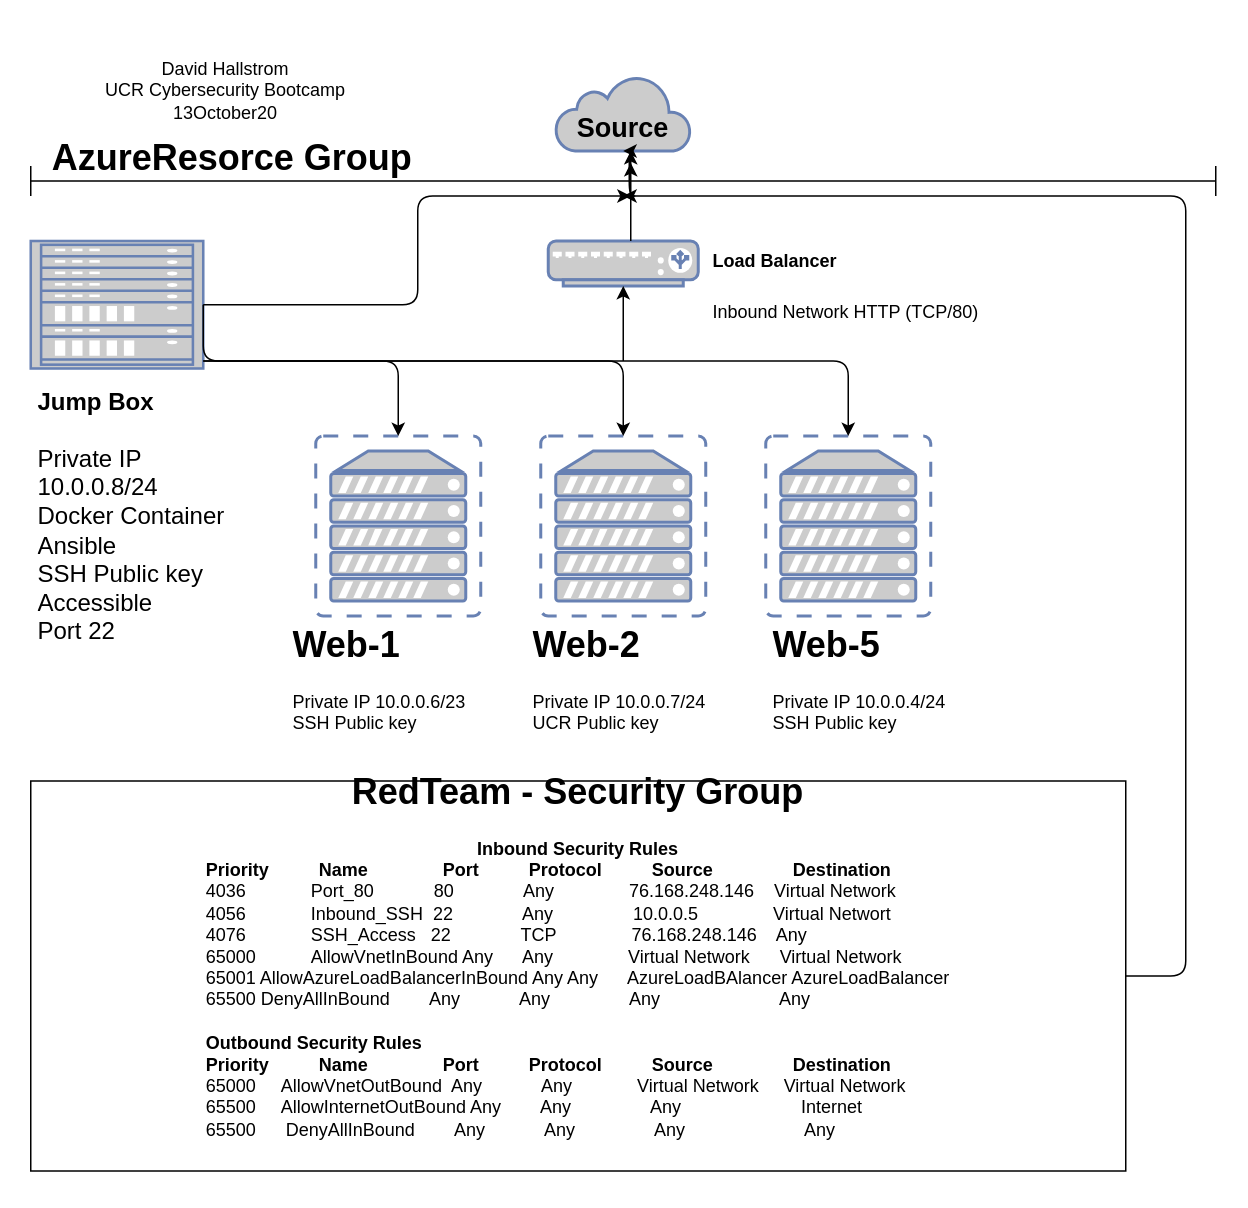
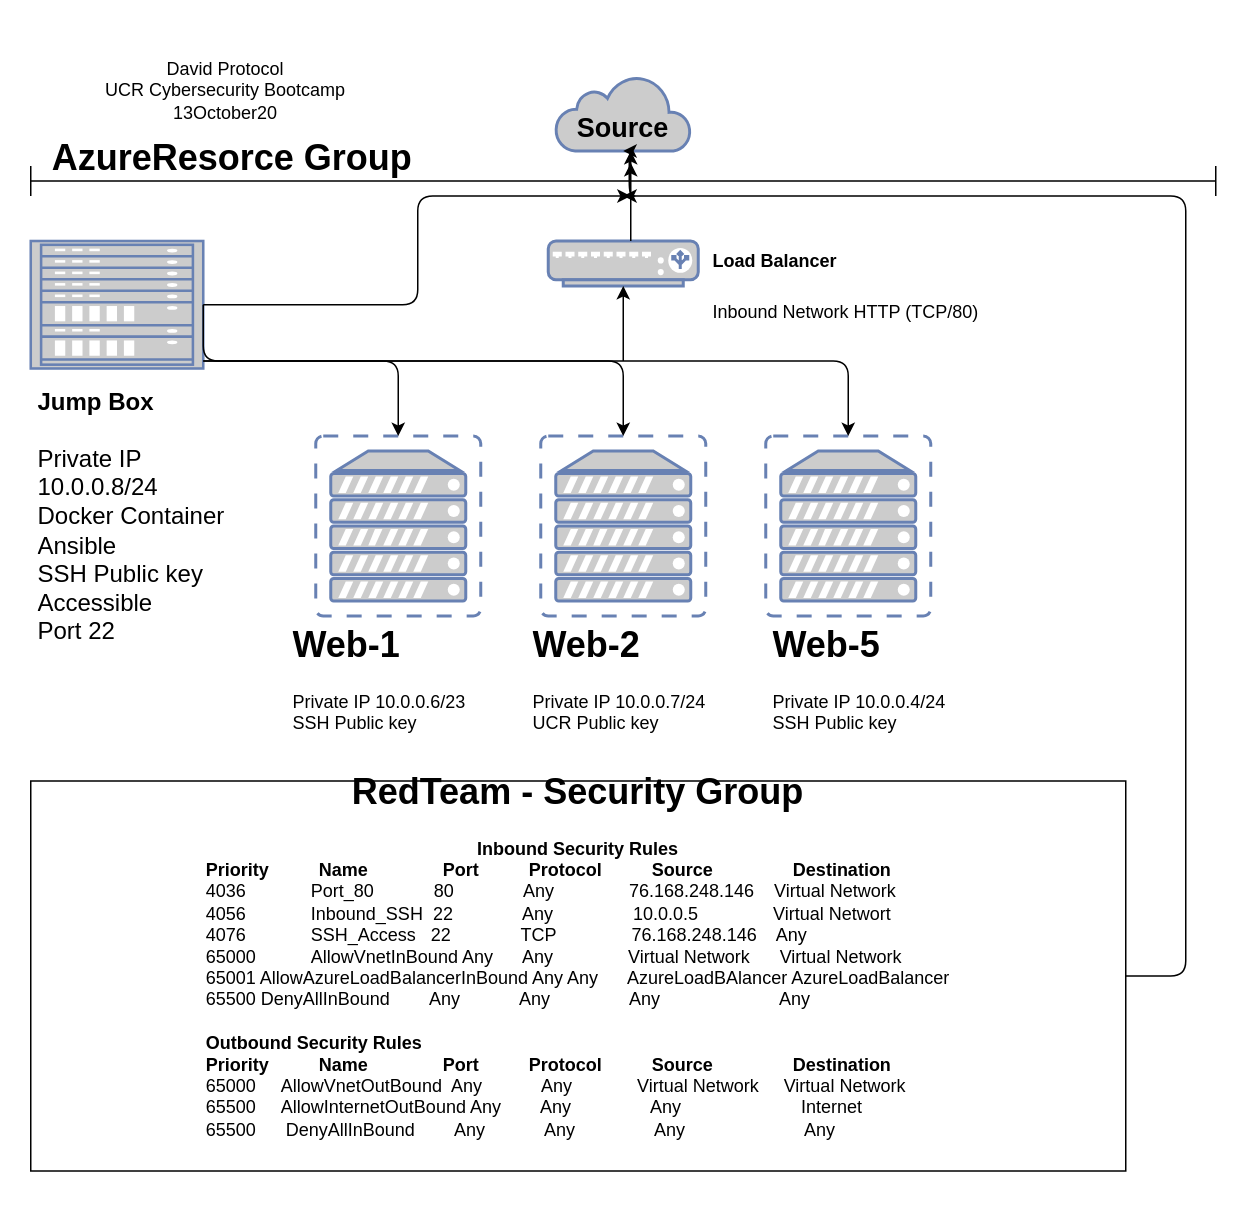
  <mxCell id="0" />
  <mxCell id="1" parent="0" />
  <mxCell id="2" value="" style="html=1;outlineConnect=0;fillColor=#CCCCCC;strokeColor=#6881B3;gradientColor=none;gradientDirection=north;strokeWidth=2;shape=mxgraph.networks.cloud;fontColor=#ffffff;" parent="1" vertex="1"><mxGeometry x="370" y="50" width="90" height="50" as="geometry" /></mxCell>
  <mxCell id="3" value="" style="fontColor=#0066CC;verticalAlign=top;verticalLabelPosition=bottom;labelPosition=center;align=center;html=1;outlineConnect=0;fillColor=#CCCCCC;strokeColor=#6881B3;gradientColor=none;gradientDirection=north;strokeWidth=2;shape=mxgraph.networks.load_balancer;" parent="1" vertex="1"><mxGeometry x="365" y="160" width="100" height="30" as="geometry" /></mxCell>
  <mxCell id="4" value="" style="fontColor=#0066CC;verticalAlign=top;verticalLabelPosition=bottom;labelPosition=center;align=center;html=1;outlineConnect=0;fillColor=#CCCCCC;strokeColor=#6881B3;gradientColor=none;gradientDirection=north;strokeWidth=2;shape=mxgraph.networks.rack;fontFamily=Helvetica;fontSize=12;" parent="1" vertex="1"><mxGeometry x="20" y="160" width="115" height="85" as="geometry" /></mxCell>
  <mxCell id="5" value="" style="fontColor=#0066CC;verticalAlign=top;verticalLabelPosition=bottom;labelPosition=center;align=center;html=1;outlineConnect=0;fillColor=#CCCCCC;strokeColor=#6881B3;gradientColor=none;gradientDirection=north;strokeWidth=2;shape=mxgraph.networks.virtual_server;" parent="1" vertex="1"><mxGeometry x="210" y="290" width="110" height="120" as="geometry" /></mxCell>
  <mxCell id="6" value="" style="fontColor=#0066CC;verticalAlign=top;verticalLabelPosition=bottom;labelPosition=center;align=center;html=1;outlineConnect=0;fillColor=#CCCCCC;strokeColor=#6881B3;gradientColor=none;gradientDirection=north;strokeWidth=2;shape=mxgraph.networks.virtual_server;" parent="1" vertex="1"><mxGeometry x="360" y="290" width="110" height="120" as="geometry" /></mxCell>
  <mxCell id="7" value="" style="fontColor=#0066CC;verticalAlign=top;verticalLabelPosition=bottom;labelPosition=center;align=center;html=1;outlineConnect=0;fillColor=#CCCCCC;strokeColor=#6881B3;gradientColor=none;gradientDirection=north;strokeWidth=2;shape=mxgraph.networks.virtual_server;" parent="1" vertex="1"><mxGeometry x="510" y="290" width="110" height="120" as="geometry" /></mxCell>
  <mxCell id="8" value="&lt;h1&gt;&lt;font style=&quot;font-size: 12px&quot;&gt;Load Balancer&amp;nbsp;&lt;/font&gt;&lt;/h1&gt;&lt;div&gt;&lt;font style=&quot;font-size: 12px&quot;&gt;Inbound Network HTTP (TCP/80)&lt;/font&gt;&lt;/div&gt;" style="text;html=1;strokeColor=none;fillColor=none;spacing=5;spacingTop=-20;whiteSpace=wrap;overflow=hidden;rounded=0;" parent="1" vertex="1"><mxGeometry x="470" y="150" width="190" height="85" as="geometry" /></mxCell>
  <mxCell id="9" value="&lt;h1&gt;&lt;font size=&quot;3&quot;&gt;Jump Box&lt;/font&gt;&lt;/h1&gt;&lt;div&gt;&lt;font size=&quot;3&quot;&gt;Private IP 10.0.0.8/24&lt;/font&gt;&lt;/div&gt;&lt;div&gt;&lt;font size=&quot;3&quot;&gt;Docker Container&lt;/font&gt;&lt;/div&gt;&lt;div&gt;&lt;font size=&quot;3&quot;&gt;Ansible&lt;/font&gt;&lt;/div&gt;&lt;div&gt;&lt;font size=&quot;3&quot;&gt;SSH Public key&amp;nbsp;&lt;/font&gt;&lt;/div&gt;&lt;font size=&quot;3&quot;&gt;Accessible&lt;br&gt;Port 22&lt;/font&gt;&lt;div&gt;&lt;br&gt;&lt;/div&gt;" style="text;html=1;strokeColor=none;fillColor=none;spacing=5;spacingTop=-20;whiteSpace=wrap;overflow=hidden;rounded=0;" parent="1" vertex="1"><mxGeometry x="20" y="245" width="140" height="185" as="geometry" /></mxCell>
  <mxCell id="10" value="&lt;h1&gt;Web-1&lt;/h1&gt;&lt;div&gt;Private IP 10.0.0.6/23&lt;/div&gt;&lt;div&gt;&lt;font style=&quot;font-size: 12px&quot;&gt;SSH Public key&lt;/font&gt;&lt;br&gt;&lt;/div&gt;" style="text;html=1;strokeColor=none;fillColor=none;spacing=5;spacingTop=-20;whiteSpace=wrap;overflow=hidden;rounded=0;" parent="1" vertex="1"><mxGeometry x="190" y="410" width="130" height="100" as="geometry" /></mxCell>
  <mxCell id="11" value="&lt;h1&gt;Web-2&lt;/h1&gt;&lt;div&gt;Private IP 10.0.0.7/24&lt;/div&gt;&lt;div&gt;UCR Public key&lt;br&gt;&lt;/div&gt;" style="text;html=1;strokeColor=none;fillColor=none;spacing=5;spacingTop=-20;whiteSpace=wrap;overflow=hidden;rounded=0;" parent="1" vertex="1"><mxGeometry x="350" y="410" width="130" height="90" as="geometry" /></mxCell>
  <mxCell id="12" value="&lt;h1&gt;Web-5&lt;/h1&gt;&lt;div&gt;Private IP 10.0.0.4/24&lt;/div&gt;&lt;div&gt;SSH Public key&lt;br&gt;&lt;/div&gt;" style="text;html=1;strokeColor=none;fillColor=none;spacing=5;spacingTop=-20;whiteSpace=wrap;overflow=hidden;rounded=0;" parent="1" vertex="1"><mxGeometry x="510" y="410" width="130" height="100" as="geometry" /></mxCell>
  <mxCell id="13" value="&lt;font style=&quot;font-size: 18px&quot;&gt;&lt;b&gt;Source&lt;/b&gt;&lt;/font&gt;" style="text;html=1;strokeColor=none;fillColor=none;align=center;verticalAlign=middle;whiteSpace=wrap;rounded=0;" parent="1" vertex="1"><mxGeometry x="370" y="70" width="90" height="30" as="geometry" /></mxCell>
  <mxCell id="14" value="" style="edgeStyle=elbowEdgeStyle;elbow=vertical;endArrow=classic;html=1;exitX=1;exitY=0.5;exitDx=0;exitDy=0;exitPerimeter=0;" parent="1" source="4" target="5" edge="1"><mxGeometry width="50" height="50" relative="1" as="geometry"><mxPoint x="430" y="200" as="sourcePoint" /><mxPoint x="480" y="150" as="targetPoint" /><Array as="points"><mxPoint x="170" y="240" /></Array></mxGeometry></mxCell>
  <mxCell id="15" value="" style="edgeStyle=elbowEdgeStyle;elbow=vertical;endArrow=classic;html=1;" parent="1" source="4" target="6" edge="1"><mxGeometry width="50" height="50" relative="1" as="geometry"><mxPoint x="180" y="210" as="sourcePoint" /><mxPoint x="480" y="150" as="targetPoint" /><Array as="points"><mxPoint x="330" y="240" /></Array></mxGeometry></mxCell>
  <mxCell id="16" value="" style="edgeStyle=elbowEdgeStyle;elbow=vertical;endArrow=classic;html=1;" parent="1" source="4" target="7" edge="1"><mxGeometry width="50" height="50" relative="1" as="geometry"><mxPoint x="170" y="230" as="sourcePoint" /><mxPoint x="480" y="150" as="targetPoint" /><Array as="points"><mxPoint x="350" y="240" /></Array></mxGeometry></mxCell>
  <mxCell id="17" value="" style="edgeStyle=elbowEdgeStyle;elbow=vertical;endArrow=classic;html=1;" parent="1" target="3" edge="1"><mxGeometry width="50" height="50" relative="1" as="geometry"><mxPoint x="415" y="240" as="sourcePoint" /><mxPoint x="480" y="150" as="targetPoint" /></mxGeometry></mxCell>
- <mxCell id="18" value="David Hallstrom&lt;br&gt;UCR Cybersecurity Bootcamp&lt;br&gt;13October20" style="text;html=1;strokeColor=none;fillColor=none;align=center;verticalAlign=middle;whiteSpace=wrap;rounded=0;" parent="1" vertex="1"><mxGeometry x="20" y="20" width="260" height="80" as="geometry" /></mxCell>
+ <mxCell id="18" value="David Protocol&lt;br&gt;UCR Cybersecurity Bootcamp&lt;br&gt;13October20" style="text;html=1;strokeColor=none;fillColor=none;align=center;verticalAlign=middle;whiteSpace=wrap;rounded=0;" parent="1" vertex="1"><mxGeometry x="20" y="20" width="260" height="80" as="geometry" /></mxCell>
  <mxCell id="19" value="&lt;h1&gt;RedTeam - Security Group&lt;/h1&gt;&lt;div&gt;&lt;b&gt;Inbound Security Rules&lt;/b&gt;&lt;/div&gt;&lt;div style=&quot;text-align: left&quot;&gt;&lt;b&gt;Priority&amp;nbsp; &amp;nbsp; &amp;nbsp; &amp;nbsp; &amp;nbsp; Name&amp;nbsp; &amp;nbsp; &amp;nbsp; &amp;nbsp; &amp;nbsp; &amp;nbsp; &amp;nbsp; &amp;nbsp;Port&amp;nbsp; &amp;nbsp; &amp;nbsp; &amp;nbsp; &amp;nbsp; Protocol&amp;nbsp; &amp;nbsp; &amp;nbsp; &amp;nbsp; &amp;nbsp; Source&amp;nbsp; &amp;nbsp; &amp;nbsp; &amp;nbsp; &amp;nbsp; &amp;nbsp; &amp;nbsp; &amp;nbsp; Destination&lt;/b&gt;&lt;/div&gt;&lt;div style=&quot;text-align: left&quot;&gt;4036&amp;nbsp; &amp;nbsp; &amp;nbsp; &amp;nbsp; &amp;nbsp; &amp;nbsp; &amp;nbsp;Port_80&amp;nbsp; &amp;nbsp; &amp;nbsp; &amp;nbsp; &amp;nbsp; &amp;nbsp; 80&amp;nbsp; &amp;nbsp; &amp;nbsp; &amp;nbsp; &amp;nbsp; &amp;nbsp; &amp;nbsp; Any&amp;nbsp; &amp;nbsp; &amp;nbsp; &amp;nbsp; &amp;nbsp; &amp;nbsp; &amp;nbsp; &amp;nbsp;76.168.248.146&amp;nbsp; &amp;nbsp; Virtual Network&lt;/div&gt;&lt;div style=&quot;text-align: left&quot;&gt;4056&amp;nbsp; &amp;nbsp; &amp;nbsp; &amp;nbsp; &amp;nbsp; &amp;nbsp; &amp;nbsp;Inbound_SSH&amp;nbsp; 22&amp;nbsp; &amp;nbsp; &amp;nbsp; &amp;nbsp; &amp;nbsp; &amp;nbsp; &amp;nbsp; Any&amp;nbsp; &amp;nbsp; &amp;nbsp; &amp;nbsp; &amp;nbsp; &amp;nbsp; &amp;nbsp; &amp;nbsp; 10.0.0.5&amp;nbsp; &amp;nbsp; &amp;nbsp; &amp;nbsp; &amp;nbsp; &amp;nbsp; &amp;nbsp; &amp;nbsp;Virtual Networt&lt;/div&gt;&lt;div style=&quot;text-align: left&quot;&gt;&lt;span&gt;4076&amp;nbsp; &amp;nbsp; &amp;nbsp; &amp;nbsp; &amp;nbsp; &amp;nbsp; &amp;nbsp;SSH_Access&amp;nbsp; &amp;nbsp;22&amp;nbsp; &amp;nbsp; &amp;nbsp; &amp;nbsp; &amp;nbsp; &amp;nbsp; &amp;nbsp; TCP&amp;nbsp; &amp;nbsp; &amp;nbsp; &amp;nbsp; &amp;nbsp; &amp;nbsp; &amp;nbsp; &amp;nbsp;76.168.248.146&amp;nbsp; &amp;nbsp; Any&lt;/span&gt;&lt;br&gt;&lt;/div&gt;&lt;div style=&quot;text-align: left&quot;&gt;65000&amp;nbsp; &amp;nbsp; &amp;nbsp; &amp;nbsp; &amp;nbsp; &amp;nbsp;AllowVnetInBound Any&amp;nbsp; &amp;nbsp; &amp;nbsp; Any&amp;nbsp; &amp;nbsp; &amp;nbsp; &amp;nbsp; &amp;nbsp; &amp;nbsp; &amp;nbsp; &amp;nbsp;Virtual Network&amp;nbsp; &amp;nbsp; &amp;nbsp; Virtual Network&lt;/div&gt;&lt;div style=&quot;text-align: left&quot;&gt;65001 AllowAzureLoadBalancerInBound Any Any&amp;nbsp; &amp;nbsp; &amp;nbsp; AzureLoadBAlancer AzureLoadBalancer&lt;/div&gt;&lt;div style=&quot;text-align: left&quot;&gt;65500 DenyAllInBound&amp;nbsp; &amp;nbsp; &amp;nbsp; &amp;nbsp; Any&amp;nbsp; &amp;nbsp; &amp;nbsp; &amp;nbsp; &amp;nbsp; &amp;nbsp; Any&amp;nbsp; &amp;nbsp; &amp;nbsp; &amp;nbsp; &amp;nbsp; &amp;nbsp; &amp;nbsp; &amp;nbsp; Any&amp;nbsp; &amp;nbsp; &amp;nbsp; &amp;nbsp; &amp;nbsp; &amp;nbsp; &amp;nbsp; &amp;nbsp; &amp;nbsp; &amp;nbsp; &amp;nbsp; &amp;nbsp; Any&lt;/div&gt;&lt;div style=&quot;text-align: left&quot;&gt;&lt;br&gt;&lt;/div&gt;&lt;div&gt;&lt;div style=&quot;text-align: left&quot;&gt;&lt;b&gt;Outbound Security Rules&lt;/b&gt;&lt;/div&gt;&lt;div style=&quot;text-align: left&quot;&gt;&lt;b&gt;Priority&amp;nbsp; &amp;nbsp; &amp;nbsp; &amp;nbsp; &amp;nbsp; Name&amp;nbsp; &amp;nbsp; &amp;nbsp; &amp;nbsp; &amp;nbsp; &amp;nbsp; &amp;nbsp; &amp;nbsp;Port&amp;nbsp; &amp;nbsp; &amp;nbsp; &amp;nbsp; &amp;nbsp; Protocol&amp;nbsp; &amp;nbsp; &amp;nbsp; &amp;nbsp; &amp;nbsp; Source&amp;nbsp; &amp;nbsp; &amp;nbsp; &amp;nbsp; &amp;nbsp; &amp;nbsp; &amp;nbsp; &amp;nbsp; Destination&lt;/b&gt;&lt;/div&gt;&lt;/div&gt;&lt;div style=&quot;text-align: left&quot;&gt;65000&amp;nbsp; &amp;nbsp; &amp;nbsp;AllowVnetOutBound&amp;nbsp; Any&amp;nbsp; &amp;nbsp; &amp;nbsp; &amp;nbsp; &amp;nbsp; &amp;nbsp; Any&amp;nbsp; &amp;nbsp; &amp;nbsp; &amp;nbsp; &amp;nbsp; &amp;nbsp; &amp;nbsp;Virtual Network&amp;nbsp; &amp;nbsp; &amp;nbsp;Virtual Network&lt;/div&gt;&lt;div style=&quot;text-align: left&quot;&gt;65500&amp;nbsp; &amp;nbsp; &amp;nbsp;AllowInternetOutBound Any&amp;nbsp; &amp;nbsp; &amp;nbsp; &amp;nbsp; Any&amp;nbsp; &amp;nbsp; &amp;nbsp; &amp;nbsp; &amp;nbsp; &amp;nbsp; &amp;nbsp; &amp;nbsp; Any&amp;nbsp; &amp;nbsp; &amp;nbsp; &amp;nbsp; &amp;nbsp; &amp;nbsp; &amp;nbsp; &amp;nbsp; &amp;nbsp; &amp;nbsp; &amp;nbsp; &amp;nbsp; Internet&lt;br&gt;&lt;/div&gt;&lt;div style=&quot;text-align: left&quot;&gt;65500&amp;nbsp; &amp;nbsp; &amp;nbsp; DenyAllInBound&amp;nbsp; &amp;nbsp; &amp;nbsp; &amp;nbsp; Any&amp;nbsp; &amp;nbsp; &amp;nbsp; &amp;nbsp; &amp;nbsp; &amp;nbsp; Any&amp;nbsp; &amp;nbsp; &amp;nbsp; &amp;nbsp; &amp;nbsp; &amp;nbsp; &amp;nbsp; &amp;nbsp; Any&amp;nbsp; &amp;nbsp; &amp;nbsp; &amp;nbsp; &amp;nbsp; &amp;nbsp; &amp;nbsp; &amp;nbsp; &amp;nbsp; &amp;nbsp; &amp;nbsp; &amp;nbsp; Any&lt;br&gt;&lt;/div&gt;&lt;div style=&quot;text-align: left&quot;&gt;&lt;br&gt;&lt;/div&gt;&lt;div&gt;&lt;br&gt;&lt;/div&gt;&lt;div&gt;&lt;br style=&quot;text-align: left&quot;&gt;&lt;/div&gt;" style="whiteSpace=wrap;html=1;align=center;treeFolding=1;treeMoving=1;newEdgeStyle={&quot;edgeStyle&quot;:&quot;elbowEdgeStyle&quot;,&quot;startArrow&quot;:&quot;none&quot;,&quot;endArrow&quot;:&quot;none&quot;};" parent="1" vertex="1"><mxGeometry x="20" y="520" width="730" height="260" as="geometry" /></mxCell>
  <mxCell id="20" value="" style="edgeStyle=elbowEdgeStyle;elbow=horizontal;endArrow=classic;html=1;exitX=1;exitY=0.5;exitDx=0;exitDy=0;" parent="1" source="19" edge="1"><mxGeometry width="50" height="50" relative="1" as="geometry"><mxPoint x="790" y="650" as="sourcePoint" /><mxPoint x="415" y="130" as="targetPoint" /><Array as="points"><mxPoint x="790" y="360" /></Array></mxGeometry></mxCell>
  <mxCell id="21" value="" style="edgeStyle=elbowEdgeStyle;elbow=horizontal;endArrow=classic;html=1;entryX=0.5;entryY=1;entryDx=0;entryDy=0;" parent="1" target="13" edge="1"><mxGeometry width="50" height="50" relative="1" as="geometry"><mxPoint x="423" y="130" as="sourcePoint" /><mxPoint x="480" y="410" as="targetPoint" /></mxGeometry></mxCell>
  <mxCell id="22" value="" style="edgeStyle=elbowEdgeStyle;elbow=horizontal;endArrow=classic;html=1;entryX=0.556;entryY=1.267;entryDx=0;entryDy=0;entryPerimeter=0;" parent="1" source="24" target="13" edge="1"><mxGeometry width="50" height="50" relative="1" as="geometry"><mxPoint x="430" y="460" as="sourcePoint" /><mxPoint x="480" y="410" as="targetPoint" /></mxGeometry></mxCell>
  <mxCell id="23" value="" style="edgeStyle=elbowEdgeStyle;elbow=horizontal;endArrow=classic;html=1;" parent="1" source="4" edge="1"><mxGeometry width="50" height="50" relative="1" as="geometry"><mxPoint x="90" y="120" as="sourcePoint" /><mxPoint x="420" y="130" as="targetPoint" /></mxGeometry></mxCell>
  <mxCell id="24" value="" style="shape=crossbar;whiteSpace=wrap;html=1;rounded=1;" parent="1" vertex="1"><mxGeometry x="20" y="110" width="790" height="20" as="geometry" /></mxCell>
  <mxCell id="25" value="" style="edgeStyle=elbowEdgeStyle;elbow=horizontal;endArrow=classic;html=1;" parent="1" source="3" edge="1"><mxGeometry width="50" height="50" relative="1" as="geometry"><mxPoint x="420" y="160" as="sourcePoint" /><mxPoint x="420" y="100" as="targetPoint" /></mxGeometry></mxCell>
  <mxCell id="26" value="AzureResorce Group" style="text;strokeColor=none;fillColor=none;html=1;fontSize=24;fontStyle=1;verticalAlign=middle;align=center;" parent="1" vertex="1"><mxGeometry x="27.5" y="90" width="252.5" height="30" as="geometry" /></mxCell>
